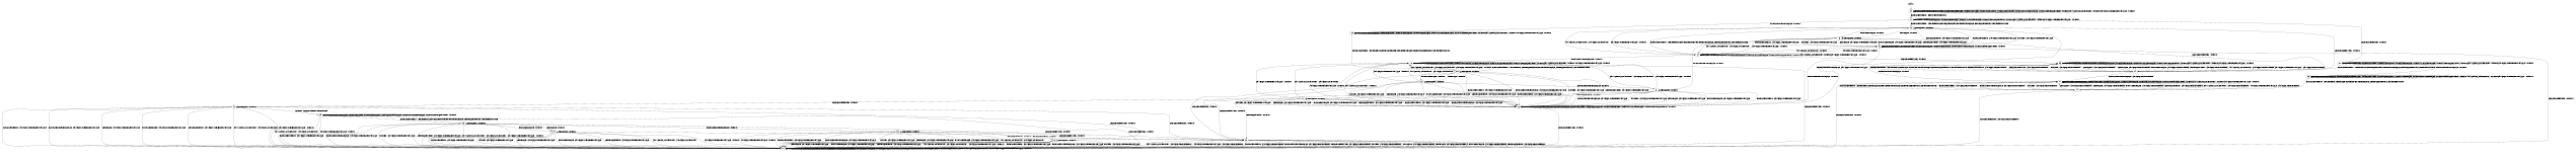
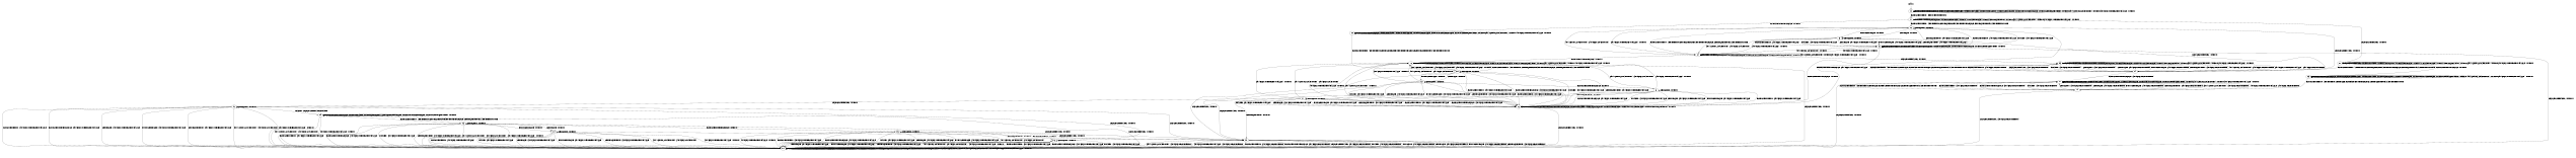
  digraph {
    n1 [label=s0]
    n2 [label=s1]
    n3 [label=s2]
    n4 [label=s10]
    n5 [label=s22]
    n6 [label=s3]
    n7 [label=s4]
    n8 [label=s5]
    n9 [label=s24]
    n10 [label=s26]
    n11 [label=s23]
    n12 [label=s20]
    n13 [label=s11]
    n14 [label=s17]
    n15 [label=s25]
    n16 [label=s6]
    n17 [label=s18]
    n18 [label=s19]
    n19 [label=s12]
    n20 [label=s21]
    n21 [label=s7]
    n22 [label=s8]
    n23 [label=s9]
    n24 [label=s13]
    n25 [label=s14]
    n26 [label=s15]
    n27 [label=s16]
    __start0 [shape=none]
    n1 -> n1 [label="ECDH_CLIENT_KEY_EXCHANGE / TIMEOUT"]
    n1 -> n1 [label="CHANGE_CIPHER_SPEC / TIMEOUT"]
    n1 -> n1 [label="FINISHED / TIMEOUT"]
    n1 -> n1 [label="APPLICATION / TIMEOUT"]
    n1 -> n1 [label="CERTIFICATE / TIMEOUT"]
    n1 -> n1 [label="EMPTY_CERTIFICATE / TIMEOUT"]
    n1 -> n1 [label="CERTIFICATE_VERIFY / TIMEOUT"]
    n1 -> n1 [label="Alert(WARNING,CLOSE_NOTIFY) / TIMEOUT"]
    n1 -> n1 [label="Alert(FATAL,UNEXPECTED_MESSAGE) / TIMEOUT"]
    n1 -> n2 [label="ECDH_CLIENT_HELLO / HELLO_VERIFY_REQUEST"]
    n2 -> n2 [label="FINISHED / TIMEOUT"]
    n2 -> n2 [label="APPLICATION / TIMEOUT"]
    n2 -> n2 [label="CERTIFICATE / TIMEOUT"]
    n2 -> n2 [label="EMPTY_CERTIFICATE / TIMEOUT"]
    n2 -> n2 [label="CERTIFICATE_VERIFY / TIMEOUT"]
    n2 -> n2 [label="Alert(WARNING,CLOSE_NOTIFY) / TIMEOUT"]
    n2 -> n2 [label="Alert(FATAL,UNEXPECTED_MESSAGE) / TIMEOUT"]
    n2 -> n3 [label="ECDH_CLIENT_HELLO / SERVER_HELLO,CERTIFICATE,ECDHE_SERVER_KEY_EXCHANGE,CERTIFICATE_REQUEST,SERVER_HELLO_DONE"]
    n2 -> n4 [label="CHANGE_CIPHER_SPEC / TIMEOUT"]
    n2 -> n5 [label="ECDH_CLIENT_KEY_EXCHANGE / TIMEOUT"]
    n3 -> n3 [label="APPLICATION / TIMEOUT"]
    n3 -> n6 [label="ECDH_CLIENT_HELLO / Alert(FATAL,UNEXPECTED_MESSAGE)"]
    n3 -> n6 [label="FINISHED / Alert(FATAL,UNEXPECTED_MESSAGE)"]
    n3 -> n6 [label="CERTIFICATE_VERIFY / Alert(FATAL,UNEXPECTED_MESSAGE)"]
    n3 -> n7 [label="CHANGE_CIPHER_SPEC / TIMEOUT"]
    n3 -> n8 [label="CERTIFICATE / TIMEOUT"]
    n3 -> n8 [label="EMPTY_CERTIFICATE / TIMEOUT"]
    n3 -> n9 [label="Alert(WARNING,CLOSE_NOTIFY) / Alert(FATAL,CLOSE_NOTIFY)"]
    n3 -> n9 [label="Alert(FATAL,UNEXPECTED_MESSAGE) / TIMEOUT"]
    n3 -> n10 [label="ECDH_CLIENT_KEY_EXCHANGE / Alert(FATAL,UNEXPECTED_MESSAGE)"]
    n4 -> n4 [label="CHANGE_CIPHER_SPEC / TIMEOUT"]
    n4 -> n4 [label="FINISHED / TIMEOUT"]
    n4 -> n4 [label="APPLICATION / TIMEOUT"]
    n4 -> n4 [label="CERTIFICATE / TIMEOUT"]
    n4 -> n4 [label="EMPTY_CERTIFICATE / TIMEOUT"]
    n4 -> n4 [label="CERTIFICATE_VERIFY / TIMEOUT"]
    n4 -> n4 [label="Alert(WARNING,CLOSE_NOTIFY) / TIMEOUT"]
    n4 -> n4 [label="Alert(FATAL,UNEXPECTED_MESSAGE) / TIMEOUT"]
    n4 -> n7 [label="ECDH_CLIENT_HELLO / SERVER_HELLO,CERTIFICATE,ECDHE_SERVER_KEY_EXCHANGE,CERTIFICATE_REQUEST,SERVER_HELLO_DONE"]
    n4 -> n11 [label="ECDH_CLIENT_KEY_EXCHANGE / TIMEOUT"]
    n5 -> n5 [label="ECDH_CLIENT_KEY_EXCHANGE / TIMEOUT"]
    n5 -> n5 [label="FINISHED / TIMEOUT"]
    n5 -> n5 [label="APPLICATION / TIMEOUT"]
    n5 -> n5 [label="CERTIFICATE / TIMEOUT"]
    n5 -> n5 [label="EMPTY_CERTIFICATE / TIMEOUT"]
    n5 -> n5 [label="CERTIFICATE_VERIFY / TIMEOUT"]
    n5 -> n5 [label="Alert(WARNING,CLOSE_NOTIFY) / TIMEOUT"]
    n5 -> n5 [label="Alert(FATAL,UNEXPECTED_MESSAGE) / TIMEOUT"]
    n5 -> n12 [label="ECDH_CLIENT_HELLO / SERVER_HELLO,CERTIFICATE,ECDHE_SERVER_KEY_EXCHANGE,CERTIFICATE_REQUEST,SERVER_HELLO_DONE"]
    n6 -> n6 [label="ECDH_CLIENT_HELLO / TIMEOUT"]
    n6 -> n6 [label="FINISHED / TIMEOUT"]
    n6 -> n6 [label="APPLICATION / TIMEOUT"]
    n6 -> n6 [label="CERTIFICATE / TIMEOUT"]
    n6 -> n6 [label="EMPTY_CERTIFICATE / TIMEOUT"]
    n6 -> n6 [label="CERTIFICATE_VERIFY / TIMEOUT"]
    n6 -> n9 [label="Alert(WARNING,CLOSE_NOTIFY) / TIMEOUT"]
    n6 -> n9 [label="Alert(FATAL,UNEXPECTED_MESSAGE) / TIMEOUT"]
    n6 -> n10 [label="ECDH_CLIENT_KEY_EXCHANGE / TIMEOUT"]
    n6 -> n13 [label="CHANGE_CIPHER_SPEC / TIMEOUT"]
    n7 -> n14 [label="ECDH_CLIENT_KEY_EXCHANGE / Alert(FATAL,DECRYPT_ERROR)"]
    n7 -> n15 [label="ECDH_CLIENT_HELLO / Alert(FATAL,DECRYPT_ERROR)"]
    n7 -> n15 [label="CHANGE_CIPHER_SPEC / Alert(FATAL,DECRYPT_ERROR)"]
    n7 -> n15 [label="FINISHED / Alert(FATAL,DECRYPT_ERROR)"]
    n7 -> n15 [label="APPLICATION / Alert(FATAL,DECRYPT_ERROR)"]
    n7 -> n15 [label="CERTIFICATE / Alert(FATAL,DECRYPT_ERROR)"]
    n7 -> n15 [label="EMPTY_CERTIFICATE / Alert(FATAL,DECRYPT_ERROR)"]
    n7 -> n15 [label="CERTIFICATE_VERIFY / Alert(FATAL,DECRYPT_ERROR)"]
    n7 -> n15 [label="Alert(WARNING,CLOSE_NOTIFY) / Alert(FATAL,DECRYPT_ERROR)"]
    n7 -> n15 [label="Alert(FATAL,UNEXPECTED_MESSAGE) / Alert(FATAL,DECRYPT_ERROR)"]
    n8 -> n6 [label="ECDH_CLIENT_HELLO / Alert(FATAL,UNEXPECTED_MESSAGE)"]
    n8 -> n6 [label="FINISHED / Alert(FATAL,UNEXPECTED_MESSAGE)"]
    n8 -> n6 [label="CERTIFICATE / Alert(FATAL,UNEXPECTED_MESSAGE)"]
    n8 -> n6 [label="EMPTY_CERTIFICATE / Alert(FATAL,UNEXPECTED_MESSAGE)"]
    n8 -> n6 [label="CERTIFICATE_VERIFY / Alert(FATAL,UNEXPECTED_MESSAGE)"]
    n8 -> n7 [label="CHANGE_CIPHER_SPEC / TIMEOUT"]
    n8 -> n8 [label="APPLICATION / TIMEOUT"]
    n8 -> n9 [label="Alert(WARNING,CLOSE_NOTIFY) / Alert(FATAL,CLOSE_NOTIFY)"]
    n8 -> n9 [label="Alert(FATAL,UNEXPECTED_MESSAGE) / TIMEOUT"]
-   n8 -> n16 [label="ECDH_CLIENT_KEY_EXCHANGE / TIMEOUT"]
    n9 -> n3 [label="ECDH_CLIENT_HELLO / SERVER_HELLO,CERTIFICATE,ECDHE_SERVER_KEY_EXCHANGE,CERTIFICATE_REQUEST,SERVER_HELLO_DONE"]
    n9 -> n9 [label="FINISHED / TIMEOUT"]
    n9 -> n9 [label="APPLICATION / TIMEOUT"]
    n9 -> n9 [label="CERTIFICATE / TIMEOUT"]
    n9 -> n9 [label="EMPTY_CERTIFICATE / TIMEOUT"]
    n9 -> n9 [label="CERTIFICATE_VERIFY / TIMEOUT"]
    n9 -> n9 [label="Alert(WARNING,CLOSE_NOTIFY) / TIMEOUT"]
    n9 -> n9 [label="Alert(FATAL,UNEXPECTED_MESSAGE) / TIMEOUT"]
    n9 -> n15 [label="CHANGE_CIPHER_SPEC / TIMEOUT"]
    n9 -> n17 [label="ECDH_CLIENT_KEY_EXCHANGE / TIMEOUT"]
    n10 -> n10 [label="ECDH_CLIENT_HELLO / TIMEOUT"]
    n10 -> n10 [label="ECDH_CLIENT_KEY_EXCHANGE / TIMEOUT"]
    n10 -> n10 [label="FINISHED / TIMEOUT"]
    n10 -> n10 [label="APPLICATION / TIMEOUT"]
    n10 -> n10 [label="CERTIFICATE / TIMEOUT"]
    n10 -> n10 [label="EMPTY_CERTIFICATE / TIMEOUT"]
    n10 -> n10 [label="CERTIFICATE_VERIFY / TIMEOUT"]
    n10 -> n13 [label="CHANGE_CIPHER_SPEC / TIMEOUT"]
    n10 -> n17 [label="Alert(WARNING,CLOSE_NOTIFY) / TIMEOUT"]
    n10 -> n17 [label="Alert(FATAL,UNEXPECTED_MESSAGE) / TIMEOUT"]
    n11 -> n11 [label="ECDH_CLIENT_KEY_EXCHANGE / TIMEOUT"]
    n11 -> n11 [label="CHANGE_CIPHER_SPEC / TIMEOUT"]
    n11 -> n11 [label="FINISHED / TIMEOUT"]
    n11 -> n11 [label="APPLICATION / TIMEOUT"]
    n11 -> n11 [label="CERTIFICATE / TIMEOUT"]
    n11 -> n11 [label="EMPTY_CERTIFICATE / TIMEOUT"]
    n11 -> n11 [label="CERTIFICATE_VERIFY / TIMEOUT"]
    n11 -> n11 [label="Alert(WARNING,CLOSE_NOTIFY) / TIMEOUT"]
    n11 -> n11 [label="Alert(FATAL,UNEXPECTED_MESSAGE) / TIMEOUT"]
    n11 -> n18 [label="ECDH_CLIENT_HELLO / SERVER_HELLO,CERTIFICATE,ECDHE_SERVER_KEY_EXCHANGE,CERTIFICATE_REQUEST,SERVER_HELLO_DONE"]
    n12 -> n10 [label="ECDH_CLIENT_HELLO / Alert(FATAL,UNEXPECTED_MESSAGE)"]
    n12 -> n10 [label="ECDH_CLIENT_KEY_EXCHANGE / Alert(FATAL,UNEXPECTED_MESSAGE)"]
    n12 -> n10 [label="FINISHED / Alert(FATAL,UNEXPECTED_MESSAGE)"]
    n12 -> n10 [label="CERTIFICATE_VERIFY / Alert(FATAL,UNEXPECTED_MESSAGE)"]
    n12 -> n12 [label="APPLICATION / TIMEOUT"]
    n12 -> n17 [label="Alert(WARNING,CLOSE_NOTIFY) / Alert(FATAL,CLOSE_NOTIFY)"]
    n12 -> n17 [label="Alert(FATAL,UNEXPECTED_MESSAGE) / TIMEOUT"]
    n12 -> n19 [label="CHANGE_CIPHER_SPEC / TIMEOUT"]
    n12 -> n20 [label="CERTIFICATE / TIMEOUT"]
    n12 -> n20 [label="EMPTY_CERTIFICATE / TIMEOUT"]
    n13 -> n13 [label="ECDH_CLIENT_HELLO / TIMEOUT"]
    n13 -> n13 [label="ECDH_CLIENT_KEY_EXCHANGE / TIMEOUT"]
    n13 -> n13 [label="CHANGE_CIPHER_SPEC / TIMEOUT"]
    n13 -> n13 [label="FINISHED / TIMEOUT"]
    n13 -> n13 [label="APPLICATION / TIMEOUT"]
    n13 -> n13 [label="CERTIFICATE / TIMEOUT"]
    n13 -> n13 [label="EMPTY_CERTIFICATE / TIMEOUT"]
    n13 -> n13 [label="CERTIFICATE_VERIFY / TIMEOUT"]
    n13 -> n13 [label="Alert(WARNING,CLOSE_NOTIFY) / TIMEOUT"]
    n13 -> n13 [label="Alert(FATAL,UNEXPECTED_MESSAGE) / TIMEOUT"]
    n14 -> n13 [label="CHANGE_CIPHER_SPEC / TIMEOUT"]
    n14 -> n14 [label="ECDH_CLIENT_KEY_EXCHANGE / TIMEOUT"]
    n14 -> n14 [label="FINISHED / TIMEOUT"]
    n14 -> n14 [label="APPLICATION / TIMEOUT"]
    n14 -> n14 [label="CERTIFICATE / TIMEOUT"]
    n14 -> n14 [label="EMPTY_CERTIFICATE / TIMEOUT"]
    n14 -> n14 [label="CERTIFICATE_VERIFY / TIMEOUT"]
    n14 -> n14 [label="Alert(WARNING,CLOSE_NOTIFY) / TIMEOUT"]
    n14 -> n14 [label="Alert(FATAL,UNEXPECTED_MESSAGE) / TIMEOUT"]
    n14 -> n18 [label="ECDH_CLIENT_HELLO / SERVER_HELLO,CERTIFICATE,ECDHE_SERVER_KEY_EXCHANGE,CERTIFICATE_REQUEST,SERVER_HELLO_DONE"]
    n15 -> n7 [label="ECDH_CLIENT_HELLO / SERVER_HELLO,CERTIFICATE,ECDHE_SERVER_KEY_EXCHANGE,CERTIFICATE_REQUEST,SERVER_HELLO_DONE"]
-   n15 -> n14 [label="ECDH_CLIENT_KEY_EXCHANGE / TIMEOUT"]
    n15 -> n15 [label="CHANGE_CIPHER_SPEC / TIMEOUT"]
    n15 -> n15 [label="FINISHED / TIMEOUT"]
    n15 -> n15 [label="APPLICATION / TIMEOUT"]
    n15 -> n15 [label="CERTIFICATE / TIMEOUT"]
    n15 -> n15 [label="EMPTY_CERTIFICATE / TIMEOUT"]
    n15 -> n15 [label="CERTIFICATE_VERIFY / TIMEOUT"]
    n15 -> n15 [label="Alert(WARNING,CLOSE_NOTIFY) / TIMEOUT"]
    n15 -> n15 [label="Alert(FATAL,UNEXPECTED_MESSAGE) / TIMEOUT"]
    n16 -> n10 [label="ECDH_CLIENT_HELLO / Alert(FATAL,UNEXPECTED_MESSAGE)"]
    n16 -> n10 [label="ECDH_CLIENT_KEY_EXCHANGE / Alert(FATAL,UNEXPECTED_MESSAGE)"]
    n16 -> n10 [label="FINISHED / Alert(FATAL,UNEXPECTED_MESSAGE)"]
    n16 -> n10 [label="CERTIFICATE / Alert(FATAL,UNEXPECTED_MESSAGE)"]
    n16 -> n10 [label="EMPTY_CERTIFICATE / Alert(FATAL,UNEXPECTED_MESSAGE)"]
    n16 -> n16 [label="APPLICATION / TIMEOUT"]
    n16 -> n17 [label="Alert(WARNING,CLOSE_NOTIFY) / Alert(FATAL,CLOSE_NOTIFY)"]
    n16 -> n17 [label="Alert(FATAL,UNEXPECTED_MESSAGE) / TIMEOUT"]
    n16 -> n19 [label="CERTIFICATE_VERIFY / TIMEOUT"]
    n16 -> n21 [label="CERTIFICATE_VERIFY / TIMEOUT"]
    n17 -> n12 [label="ECDH_CLIENT_HELLO / SERVER_HELLO,CERTIFICATE,ECDHE_SERVER_KEY_EXCHANGE,CERTIFICATE_REQUEST,SERVER_HELLO_DONE"]
    n17 -> n13 [label="CHANGE_CIPHER_SPEC / TIMEOUT"]
    n17 -> n17 [label="ECDH_CLIENT_KEY_EXCHANGE / TIMEOUT"]
    n17 -> n17 [label="FINISHED / TIMEOUT"]
    n17 -> n17 [label="APPLICATION / TIMEOUT"]
    n17 -> n17 [label="CERTIFICATE / TIMEOUT"]
    n17 -> n17 [label="EMPTY_CERTIFICATE / TIMEOUT"]
    n17 -> n17 [label="CERTIFICATE_VERIFY / TIMEOUT"]
    n17 -> n17 [label="Alert(WARNING,CLOSE_NOTIFY) / TIMEOUT"]
    n17 -> n17 [label="Alert(FATAL,UNEXPECTED_MESSAGE) / TIMEOUT"]
    n18 -> n13 [label="CHANGE_CIPHER_SPEC / Alert(FATAL,DECRYPT_ERROR)"]
    n18 -> n14 [label="ECDH_CLIENT_HELLO / Alert(FATAL,DECRYPT_ERROR)"]
    n18 -> n14 [label="ECDH_CLIENT_KEY_EXCHANGE / Alert(FATAL,DECRYPT_ERROR)"]
    n18 -> n14 [label="FINISHED / Alert(FATAL,DECRYPT_ERROR)"]
    n18 -> n14 [label="APPLICATION / Alert(FATAL,DECRYPT_ERROR)"]
    n18 -> n14 [label="CERTIFICATE / Alert(FATAL,DECRYPT_ERROR)"]
    n18 -> n14 [label="EMPTY_CERTIFICATE / Alert(FATAL,DECRYPT_ERROR)"]
    n18 -> n14 [label="CERTIFICATE_VERIFY / Alert(FATAL,DECRYPT_ERROR)"]
    n18 -> n14 [label="Alert(WARNING,CLOSE_NOTIFY) / Alert(FATAL,DECRYPT_ERROR)"]
    n18 -> n14 [label="Alert(FATAL,UNEXPECTED_MESSAGE) / Alert(FATAL,DECRYPT_ERROR)"]
    n19 -> n13 [label="ECDH_CLIENT_HELLO / Alert(FATAL,DECRYPT_ERROR)"]
    n19 -> n13 [label="ECDH_CLIENT_KEY_EXCHANGE / Alert(FATAL,DECRYPT_ERROR)"]
    n19 -> n13 [label="CHANGE_CIPHER_SPEC / Alert(FATAL,DECRYPT_ERROR)"]
    n19 -> n13 [label="FINISHED / Alert(FATAL,DECRYPT_ERROR)"]
    n19 -> n13 [label="APPLICATION / Alert(FATAL,DECRYPT_ERROR)"]
    n19 -> n13 [label="CERTIFICATE / Alert(FATAL,DECRYPT_ERROR)"]
    n19 -> n13 [label="EMPTY_CERTIFICATE / Alert(FATAL,DECRYPT_ERROR)"]
    n19 -> n13 [label="CERTIFICATE_VERIFY / Alert(FATAL,DECRYPT_ERROR)"]
    n19 -> n13 [label="Alert(WARNING,CLOSE_NOTIFY) / Alert(FATAL,DECRYPT_ERROR)"]
    n19 -> n13 [label="Alert(FATAL,UNEXPECTED_MESSAGE) / Alert(FATAL,DECRYPT_ERROR)"]
    n20 -> n10 [label="ECDH_CLIENT_HELLO / Alert(FATAL,UNEXPECTED_MESSAGE)"]
    n20 -> n10 [label="FINISHED / Alert(FATAL,UNEXPECTED_MESSAGE)"]
    n20 -> n10 [label="CERTIFICATE / Alert(FATAL,UNEXPECTED_MESSAGE)"]
    n20 -> n10 [label="EMPTY_CERTIFICATE / Alert(FATAL,UNEXPECTED_MESSAGE)"]
    n20 -> n10 [label="CERTIFICATE_VERIFY / Alert(FATAL,UNEXPECTED_MESSAGE)"]
    n20 -> n16 [label="ECDH_CLIENT_KEY_EXCHANGE / TIMEOUT"]
    n20 -> n17 [label="Alert(WARNING,CLOSE_NOTIFY) / Alert(FATAL,CLOSE_NOTIFY)"]
    n20 -> n17 [label="Alert(FATAL,UNEXPECTED_MESSAGE) / TIMEOUT"]
    n20 -> n19 [label="CHANGE_CIPHER_SPEC / TIMEOUT"]
    n20 -> n20 [label="APPLICATION / TIMEOUT"]
    n21 -> n10 [label="ECDH_CLIENT_HELLO / Alert(FATAL,UNEXPECTED_MESSAGE)"]
    n21 -> n10 [label="ECDH_CLIENT_KEY_EXCHANGE / Alert(FATAL,UNEXPECTED_MESSAGE)"]
    n21 -> n10 [label="FINISHED / Alert(FATAL,UNEXPECTED_MESSAGE)"]
    n21 -> n10 [label="CERTIFICATE / Alert(FATAL,UNEXPECTED_MESSAGE)"]
    n21 -> n10 [label="EMPTY_CERTIFICATE / Alert(FATAL,UNEXPECTED_MESSAGE)"]
    n21 -> n10 [label="CERTIFICATE_VERIFY / Alert(FATAL,UNEXPECTED_MESSAGE)"]
    n21 -> n17 [label="Alert(WARNING,CLOSE_NOTIFY) / Alert(FATAL,CLOSE_NOTIFY)"]
    n21 -> n17 [label="Alert(FATAL,UNEXPECTED_MESSAGE) / TIMEOUT"]
    n21 -> n21 [label="APPLICATION / TIMEOUT"]
    n21 -> n22 [label="CHANGE_CIPHER_SPEC / TIMEOUT"]
    n22 -> n13 [label="ECDH_CLIENT_HELLO / Alert(FATAL,UNEXPECTED_MESSAGE)"]
    n22 -> n13 [label="ECDH_CLIENT_KEY_EXCHANGE / Alert(FATAL,UNEXPECTED_MESSAGE)"]
    n22 -> n13 [label="CERTIFICATE / Alert(FATAL,UNEXPECTED_MESSAGE)"]
    n22 -> n13 [label="EMPTY_CERTIFICATE / Alert(FATAL,UNEXPECTED_MESSAGE)"]
    n22 -> n13 [label="CERTIFICATE_VERIFY / Alert(FATAL,UNEXPECTED_MESSAGE)"]
    n22 -> n13 [label="Alert(WARNING,CLOSE_NOTIFY) / Alert(FATAL,CLOSE_NOTIFY)"]
    n22 -> n13 [label="Alert(FATAL,UNEXPECTED_MESSAGE) / TIMEOUT"]
    n22 -> n19 [label="CHANGE_CIPHER_SPEC / TIMEOUT"]
    n22 -> n22 [label="APPLICATION / TIMEOUT"]
    n22 -> n23 [label="FINISHED / CHANGE_CIPHER_SPEC,FINISHED"]
    n23 -> n13 [label="CHANGE_CIPHER_SPEC / TIMEOUT"]
    n23 -> n13 [label="Alert(WARNING,CLOSE_NOTIFY) / Alert(FATAL,CLOSE_NOTIFY)"]
    n23 -> n13 [label="Alert(FATAL,UNEXPECTED_MESSAGE) / TIMEOUT"]
    n23 -> n23 [label="ECDH_CLIENT_KEY_EXCHANGE / TIMEOUT"]
    n23 -> n23 [label="FINISHED / TIMEOUT"]
    n23 -> n23 [label="APPLICATION / APPLICATION"]
    n23 -> n23 [label="CERTIFICATE / TIMEOUT"]
    n23 -> n23 [label="EMPTY_CERTIFICATE / TIMEOUT"]
    n23 -> n23 [label="CERTIFICATE_VERIFY / TIMEOUT"]
    n23 -> n24 [label="ECDH_CLIENT_HELLO / SERVER_HELLO,CERTIFICATE,ECDHE_SERVER_KEY_EXCHANGE,CERTIFICATE_REQUEST,SERVER_HELLO_DONE"]
    n24 -> n13 [label="ECDH_CLIENT_HELLO / Alert(FATAL,UNEXPECTED_MESSAGE)"]
    n24 -> n13 [label="ECDH_CLIENT_KEY_EXCHANGE / Alert(FATAL,UNEXPECTED_MESSAGE)"]
    n24 -> n13 [label="FINISHED / Alert(FATAL,UNEXPECTED_MESSAGE)"]
    n24 -> n13 [label="CERTIFICATE_VERIFY / Alert(FATAL,UNEXPECTED_MESSAGE)"]
    n24 -> n13 [label="Alert(WARNING,CLOSE_NOTIFY) / Alert(FATAL,CLOSE_NOTIFY)"]
    n24 -> n13 [label="Alert(FATAL,UNEXPECTED_MESSAGE) / TIMEOUT"]
    n24 -> n19 [label="CHANGE_CIPHER_SPEC / TIMEOUT"]
    n24 -> n24 [label="APPLICATION / TIMEOUT"]
    n24 -> n25 [label="CERTIFICATE / TIMEOUT"]
    n24 -> n25 [label="EMPTY_CERTIFICATE / TIMEOUT"]
    n24 -> n26 [label="ECDH_CLIENT_KEY_EXCHANGE / TIMEOUT"]
    n25 -> n13 [label="ECDH_CLIENT_HELLO / Alert(FATAL,UNEXPECTED_MESSAGE)"]
    n25 -> n13 [label="FINISHED / Alert(FATAL,UNEXPECTED_MESSAGE)"]
    n25 -> n13 [label="CERTIFICATE / Alert(FATAL,UNEXPECTED_MESSAGE)"]
    n25 -> n13 [label="EMPTY_CERTIFICATE / Alert(FATAL,UNEXPECTED_MESSAGE)"]
    n25 -> n13 [label="CERTIFICATE_VERIFY / Alert(FATAL,UNEXPECTED_MESSAGE)"]
    n25 -> n13 [label="Alert(WARNING,CLOSE_NOTIFY) / Alert(FATAL,CLOSE_NOTIFY)"]
    n25 -> n13 [label="Alert(FATAL,UNEXPECTED_MESSAGE) / TIMEOUT"]
    n25 -> n19 [label="ECDH_CLIENT_HELLO / TIMEOUT"]
    n25 -> n25 [label="APPLICATION / TIMEOUT"]
    n26 -> n13 [label="ECDH_CLIENT_HELLO / Alert(FATAL,UNEXPECTED_MESSAGE)"]
    n26 -> n13 [label="ECDH_CLIENT_KEY_EXCHANGE / Alert(FATAL,UNEXPECTED_MESSAGE)"]
    n26 -> n13 [label="FINISHED / Alert(FATAL,UNEXPECTED_MESSAGE)"]
    n26 -> n13 [label="CERTIFICATE / Alert(FATAL,UNEXPECTED_MESSAGE)"]
    n26 -> n13 [label="EMPTY_CERTIFICATE / Alert(FATAL,UNEXPECTED_MESSAGE)"]
    n26 -> n13 [label="Alert(WARNING,CLOSE_NOTIFY) / Alert(FATAL,CLOSE_NOTIFY)"]
    n26 -> n13 [label="Alert(FATAL,UNEXPECTED_MESSAGE) / TIMEOUT"]
    n26 -> n19 [label="CHANGE_CIPHER_SPEC / TIMEOUT"]
    n26 -> n26 [label="APPLICATION / TIMEOUT"]
    n26 -> n27 [label="CERTIFICATE_VERIFY / TIMEOUT"]
    n27 -> n13 [label="ECDH_CLIENT_HELLO / Alert(FATAL,UNEXPECTED_MESSAGE)"]
    n27 -> n13 [label="ECDH_CLIENT_KEY_EXCHANGE / Alert(FATAL,UNEXPECTED_MESSAGE)"]
    n27 -> n13 [label="FINISHED / Alert(FATAL,UNEXPECTED_MESSAGE)"]
    n27 -> n13 [label="CERTIFICATE / Alert(FATAL,UNEXPECTED_MESSAGE)"]
    n27 -> n13 [label="EMPTY_CERTIFICATE / Alert(FATAL,UNEXPECTED_MESSAGE)"]
    n27 -> n13 [label="CERTIFICATE_VERIFY / Alert(FATAL,UNEXPECTED_MESSAGE)"]
    n27 -> n13 [label="Alert(WARNING,CLOSE_NOTIFY) / Alert(FATAL,CLOSE_NOTIFY)"]
    n27 -> n13 [label="Alert(FATAL,UNEXPECTED_MESSAGE) / TIMEOUT"]
    n27 -> n22 [label="CHANGE_CIPHER_SPEC / TIMEOUT"]
    n27 -> n27 [label="APPLICATION / TIMEOUT"]
    __start0 -> n1
  }
